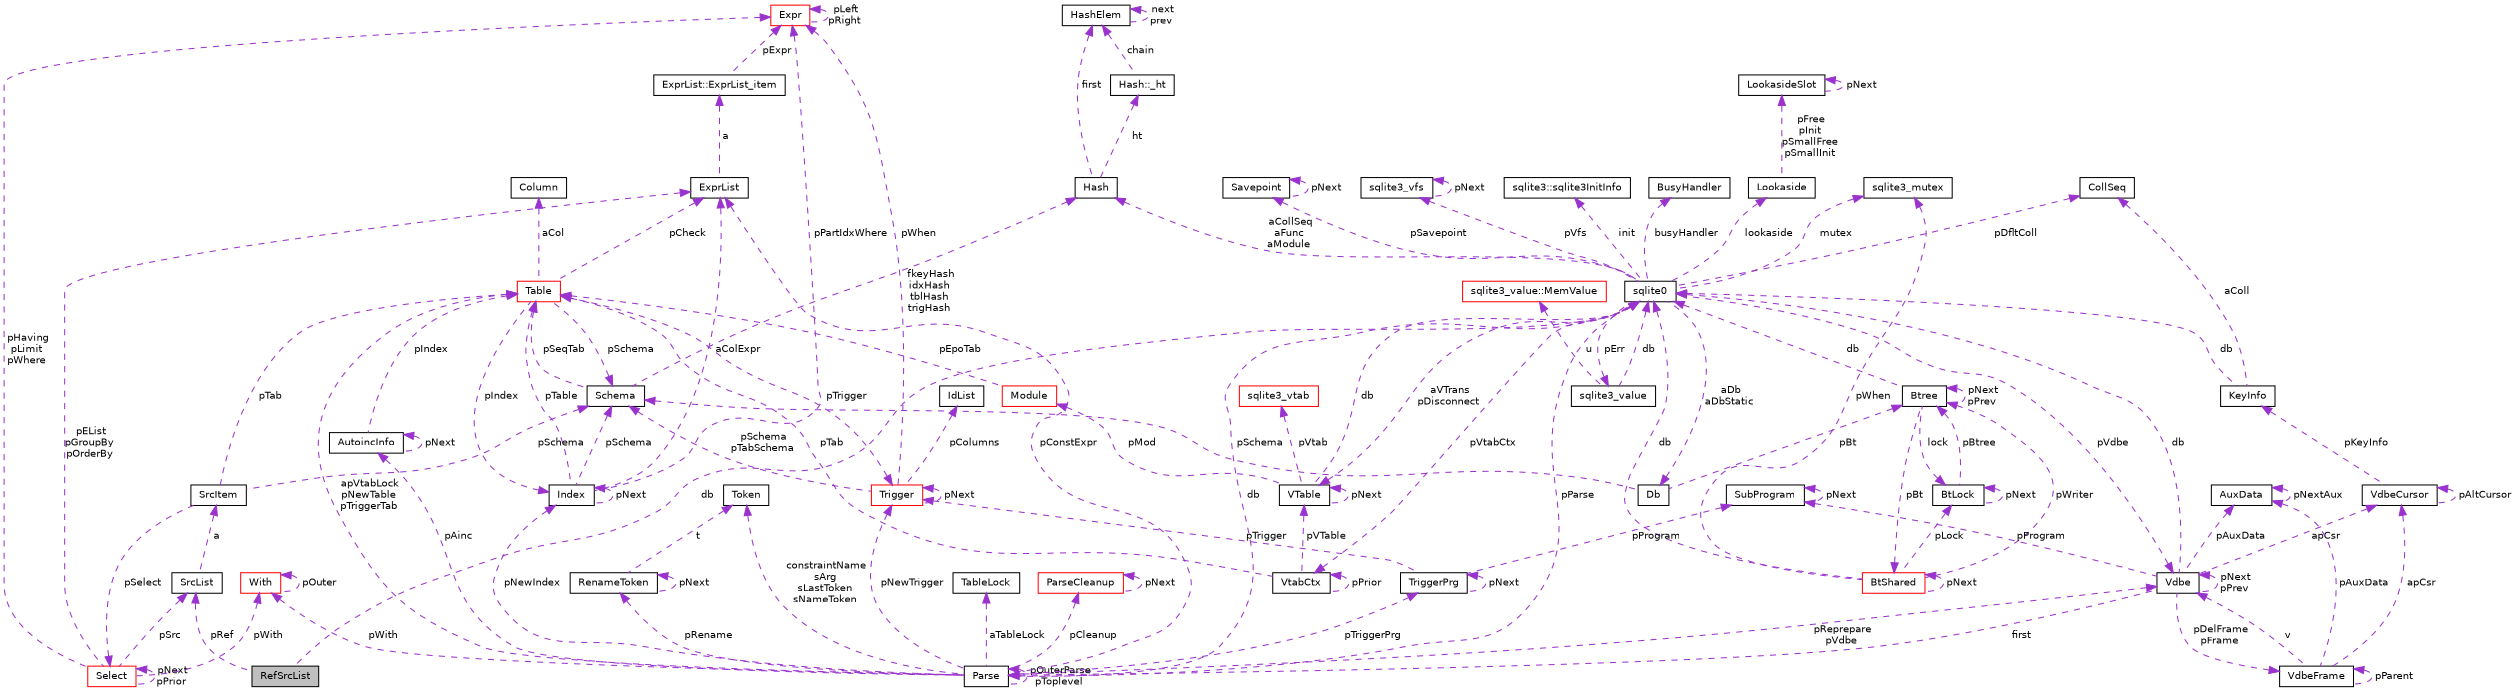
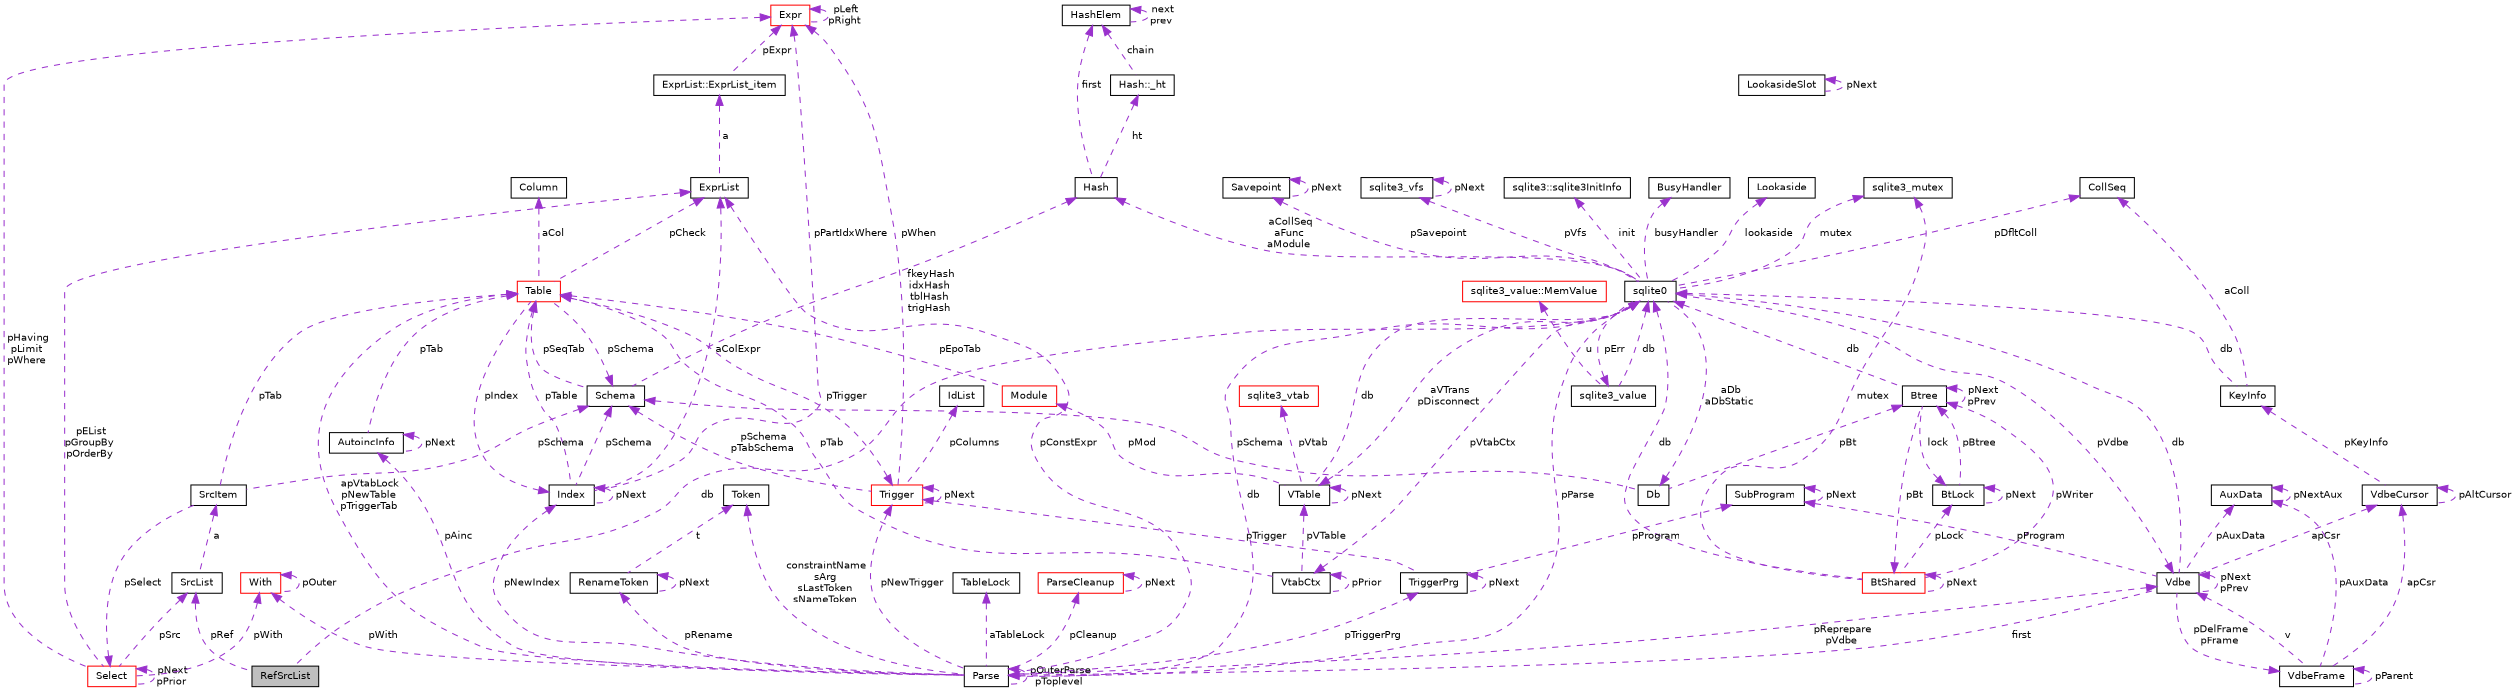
  digraph {
    node [color=black fillcolor=white fontname=Helvetica fontsize=10 shape=record style=filled]
    edge [color=darkorchid3 dir=back fontname=Helvetica fontsize=10 labelfontname=Helvetica labelfontsize=10 style=dashed]
    n1 [fillcolor=grey75 fontcolor=black height=0.2 label=RefSrcList width=0.4]
    n2 [height=0.2 label=sqlite0 width=0.4]
    n3 [height=0.2 label=Vdbe width=0.4]
    n4 [height=0.2 label=Parse width=0.4]
    n5 [height=0.2 label=KeyInfo width=0.4]
    n6 [height=0.2 label=Btree width=0.4]
    n7 [color=red height=0.2 label=BtShared width=0.4]
    n8 [height=0.2 label=sqlite3_value width=0.4]
    n9 [height=0.2 label=VTable width=0.4]
    n10 [height=0.2 label=VdbeFrame width=0.4]
    n11 [height=0.2 label=VdbeCursor width=0.4]
    n12 [height=0.2 label=Db width=0.4]
    n13 [height=0.2 label=BtLock width=0.4]
    n14 [height=0.2 label=VtabCtx width=0.4]
    n15 [height=0.2 label=sqlite3_vfs width=0.4]
    n16 [height=0.2 label=ExprList width=0.4]
    n17 [color=red height=0.2 label=Table width=0.4]
    n18 [height=0.2 label=Index width=0.4]
    n19 [color=red height=0.2 label=Select width=0.4]
    n20 [height=0.2 label=AutoincInfo width=0.4]
    n21 [height=0.2 label=Schema width=0.4]
    n22 [color=red height=0.2 label=Module width=0.4]
    n23 [height=0.2 label=SrcItem width=0.4]
    n24 [height=0.2 label="ExprList::ExprList_item" width=0.4]
    n25 [color=red height=0.2 label=Expr width=0.4]
    n26 [color=red height=0.2 label=Trigger width=0.4]
    n27 [height=0.2 label=TriggerPrg width=0.4]
    n28 [height=0.2 label=Token width=0.4]
    n29 [height=0.2 label=RenameToken width=0.4]
    n30 [height=0.2 label=TableLock width=0.4]
    n31 [height=0.2 label=SrcList width=0.4]
    n32 [height=0.2 label=Column width=0.4]
    n33 [height=0.2 label=Hash width=0.4]
    n34 [height=0.2 label=HashElem width=0.4]
    n35 [height=0.2 label="Hash::_ht" width=0.4]
    n36 [height=0.2 label=IdList width=0.4]
    n37 [height=0.2 label=SubProgram width=0.4]
    n38 [color=red height=0.2 label=ParseCleanup width=0.4]
    n39 [color=red height=0.2 label=With width=0.4]
    n40 [height=0.2 label=CollSeq width=0.4]
    n41 [height=0.2 label=AuxData width=0.4]
    n42 [height=0.2 label=sqlite3_mutex width=0.4]
    n43 [height=0.2 label="sqlite3::sqlite3InitInfo" width=0.4]
    n44 [color=red height=0.2 label="sqlite3_value::MemValue" width=0.4]
    n45 [height=0.2 label=Lookaside width=0.4]
    n46 [height=0.2 label=LookasideSlot width=0.4]
    n47 [color=red height=0.2 label=sqlite3_vtab width=0.4]
    n48 [height=0.2 label=BusyHandler width=0.4]
    n49 [height=0.2 label=Savepoint width=0.4]
    n2 -> n1 [label=" db"]
    n2 -> n3 [label=" db"]
    n2 -> n4 [label=" db"]
    n2 -> n5 [label=" db"]
    n2 -> n6 [label=" db"]
    n2 -> n7 [label=" db"]
    n2 -> n8 [label=" db"]
    n2 -> n9 [label=" db"]
    n3 -> n2 [label=" pVdbe"]
    n3 -> n3 [label=" pNext\npPrev"]
    n3 -> n4 [label=" pReprepare\npVdbe"]
    n3 -> n10 [label=" v"]
    n4 -> n2 [label=" pParse"]
    n4 -> n3 [label=" first"]
    n4 -> n4 [label=" pOuterParse\npToplevel"]
    n5 -> n11 [label=" pKeyInfo"]
    n6 -> n6 [label=" pNext\npPrev"]
    n6 -> n7 [label=" pWriter"]
    n6 -> n12 [label=" pBt"]
    n6 -> n13 [label=" pBtree"]
    n7 -> n6 [label=" pBt"]
    n7 -> n7 [label=" pNext"]
    n8 -> n2 [label=" pErr"]
    n9 -> n2 [label=" aVTrans\npDisconnect"]
    n9 -> n9 [label=" pNext"]
    n9 -> n14 [label=" pVTable"]
    n10 -> n3 [label=" pDelFrame\npFrame"]
    n10 -> n10 [label=" pParent"]
    n11 -> n3 [label=" apCsr"]
    n11 -> n10 [label=" apCsr"]
    n11 -> n11 [label=" pAltCursor"]
    n12 -> n2 [label=" aDb\naDbStatic"]
    n13 -> n6 [label=" lock"]
    n13 -> n7 [label=" pLock"]
    n13 -> n13 [label=" pNext"]
    n14 -> n2 [label=" pVtabCtx"]
    n14 -> n14 [label=" pPrior"]
    n15 -> n2 [label=" pVfs"]
    n15 -> n15 [label=" pNext"]
    n16 -> n4 [label=" pConstExpr"]
    n16 -> n17 [label=" pCheck"]
    n16 -> n18 [label=" aColExpr"]
    n16 -> n19 [label=" pEList\npGroupBy\npOrderBy"]
    n17 -> n4 [label=" apVtabLock\npNewTable\npTriggerTab"]
    n17 -> n14 [label=" pTab"]
    n17 -> n18 [label=" pTable"]
-   n17 -> n20 [label=" pIndex"]
+   n17 -> n20 [label=" pTab"]
    n17 -> n21 [label=" pSeqTab"]
    n17 -> n22 [label=" pEpoTab"]
    n17 -> n23 [label=" pTab"]
    n18 -> n4 [label=" pNewIndex"]
    n18 -> n17 [label=" pIndex"]
    n18 -> n18 [label=" pNext"]
    n19 -> n19 [label=" pNext\npPrior"]
    n19 -> n23 [label=" pSelect"]
    n20 -> n4 [label=" pAinc"]
    n20 -> n20 [label=" pNext"]
    n21 -> n12 [label=" pSchema"]
    n21 -> n17 [label=" pSchema"]
    n21 -> n18 [label=" pSchema"]
    n21 -> n23 [label=" pSchema"]
    n21 -> n26 [label=" pSchema\npTabSchema"]
    n22 -> n9 [label=" pMod"]
    n23 -> n31 [label=" a"]
    n24 -> n16 [label=" a"]
    n25 -> n18 [label=" pPartIdxWhere"]
    n25 -> n19 [label=" pHaving\npLimit\npWhere"]
    n25 -> n24 [label=" pExpr"]
    n25 -> n25 [label=" pLeft\npRight"]
    n25 -> n26 [label=" pWhen"]
    n26 -> n4 [label=" pNewTrigger"]
    n26 -> n17 [label=" pTrigger"]
    n26 -> n26 [label=" pNext"]
    n26 -> n27 [label=" pTrigger"]
    n27 -> n4 [label=" pTriggerPrg"]
    n27 -> n27 [label=" pNext"]
    n28 -> n4 [label=" constraintName\nsArg\nsLastToken\nsNameToken"]
    n28 -> n29 [label=" t"]
    n29 -> n4 [label=" pRename"]
    n29 -> n29 [label=" pNext"]
    n30 -> n4 [label=" aTableLock"]
    n31 -> n1 [label=" pRef"]
    n31 -> n19 [label=" pSrc"]
    n32 -> n17 [label=" aCol"]
    n33 -> n2 [label=" aCollSeq\naFunc\naModule"]
    n33 -> n21 [label=" fkeyHash\nidxHash\ntblHash\ntrigHash"]
    n34 -> n33 [label=" first"]
    n34 -> n34 [label=" next\nprev"]
    n34 -> n35 [label=" chain"]
    n35 -> n33 [label=" ht"]
    n36 -> n26 [label=" pColumns"]
    n37 -> n3 [label=" pProgram"]
    n37 -> n27 [label=" pProgram"]
    n37 -> n37 [label=" pNext"]
    n38 -> n4 [label=" pCleanup"]
    n38 -> n38 [label=" pNext"]
    n39 -> n4 [label=" pWith"]
    n39 -> n19 [label=" pWith"]
    n39 -> n39 [label=" pOuter"]
    n40 -> n2 [label=" pDfltColl"]
    n40 -> n5 [label=" aColl"]
    n41 -> n3 [label=" pAuxData"]
    n41 -> n10 [label=" pAuxData"]
    n41 -> n41 [label=" pNextAux"]
    n42 -> n2 [label=" mutex"]
-   n42 -> n7 [label=" pWhen"]
+   n42 -> n7 [label=" mutex"]
    n43 -> n2 [label=" init"]
    n44 -> n8 [label=" u"]
    n45 -> n2 [label=" lookaside"]
-   n46 -> n45 [label=" pFree\npInit\npSmallFree\npSmallInit"]
    n46 -> n46 [label=" pNext"]
    n47 -> n9 [label=" pVtab"]
    n48 -> n2 [label=" busyHandler"]
    n49 -> n2 [label=" pSavepoint"]
    n49 -> n49 [label=" pNext"]
  }
